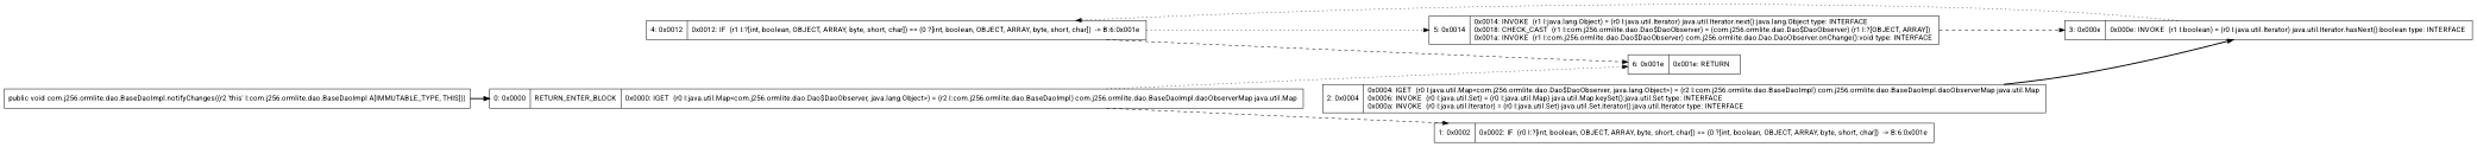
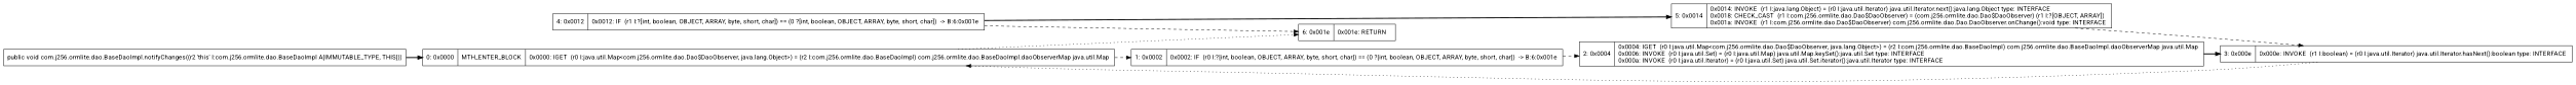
  digraph {
    fontname=Roboto
    rankdir=LR
    node [fontname=Roboto shape=record]
    edge [fontname=Roboto style=dashed]
-   n1 [label="{0\:\ 0x0000|RETURN_ENTER_BLOCK\l|0x0000: IGET  (r0 I:java.util.Map\<com.j256.ormlite.dao.Dao$DaoObserver, java.lang.Object\>) = (r2 I:com.j256.ormlite.dao.BaseDaoImpl) com.j256.ormlite.dao.BaseDaoImpl.daoObserverMap java.util.Map \l}"]
+   n1 [label="{0\:\ 0x0000|MTH_ENTER_BLOCK\l|0x0000: IGET  (r0 I:java.util.Map\<com.j256.ormlite.dao.Dao$DaoObserver, java.lang.Object\>) = (r2 I:com.j256.ormlite.dao.BaseDaoImpl) com.j256.ormlite.dao.BaseDaoImpl.daoObserverMap java.util.Map \l}"]
    n2 [label="{1\:\ 0x0002|0x0002: IF  (r0 I:?[int, boolean, OBJECT, ARRAY, byte, short, char]) == (0 ?[int, boolean, OBJECT, ARRAY, byte, short, char])  \-\> B:6:0x001e \l}"]
    n3 [label="{6\:\ 0x001e|0x001e: RETURN   \l}"]
    n4 [label="{2\:\ 0x0004|0x0004: IGET  (r0 I:java.util.Map\<com.j256.ormlite.dao.Dao$DaoObserver, java.lang.Object\>) = (r2 I:com.j256.ormlite.dao.BaseDaoImpl) com.j256.ormlite.dao.BaseDaoImpl.daoObserverMap java.util.Map \l0x0006: INVOKE  (r0 I:java.util.Set) = (r0 I:java.util.Map) java.util.Map.keySet():java.util.Set type: INTERFACE \l0x000a: INVOKE  (r0 I:java.util.Iterator) = (r0 I:java.util.Set) java.util.Set.iterator():java.util.Iterator type: INTERFACE \l}"]
    n5 [label="{3\:\ 0x000e|0x000e: INVOKE  (r1 I:boolean) = (r0 I:java.util.Iterator) java.util.Iterator.hasNext():boolean type: INTERFACE \l}"]
    n6 [label="{4\:\ 0x0012|0x0012: IF  (r1 I:?[int, boolean, OBJECT, ARRAY, byte, short, char]) == (0 ?[int, boolean, OBJECT, ARRAY, byte, short, char])  \-\> B:6:0x001e \l}"]
    n7 [label="{5\:\ 0x0014|0x0014: INVOKE  (r1 I:java.lang.Object) = (r0 I:java.util.Iterator) java.util.Iterator.next():java.lang.Object type: INTERFACE \l0x0018: CHECK_CAST  (r1 I:com.j256.ormlite.dao.Dao$DaoObserver) = (com.j256.ormlite.dao.Dao$DaoObserver) (r1 I:?[OBJECT, ARRAY]) \l0x001a: INVOKE  (r1 I:com.j256.ormlite.dao.Dao$DaoObserver) com.j256.ormlite.dao.Dao.DaoObserver.onChange():void type: INTERFACE \l}"]
    n8 [label="{public void com.j256.ormlite.dao.BaseDaoImpl.notifyChanges((r2 'this' I:com.j256.ormlite.dao.BaseDaoImpl A[IMMUTABLE_TYPE, THIS])) }"]
    n1 -> n2
    n1 -> n3 [style=dotted]
+   n2 -> n4
    n4 -> n5 [style=bold]
-   n5 -> n6 [style=dotted]
+   n5 -> n1 [style=dotted]
    n6 -> n3
-   n6 -> n7 [style=dotted]
+   n6 -> n7 [style=bold]
    n7 -> n5
    n8 -> n1 [style=bold]
  }
